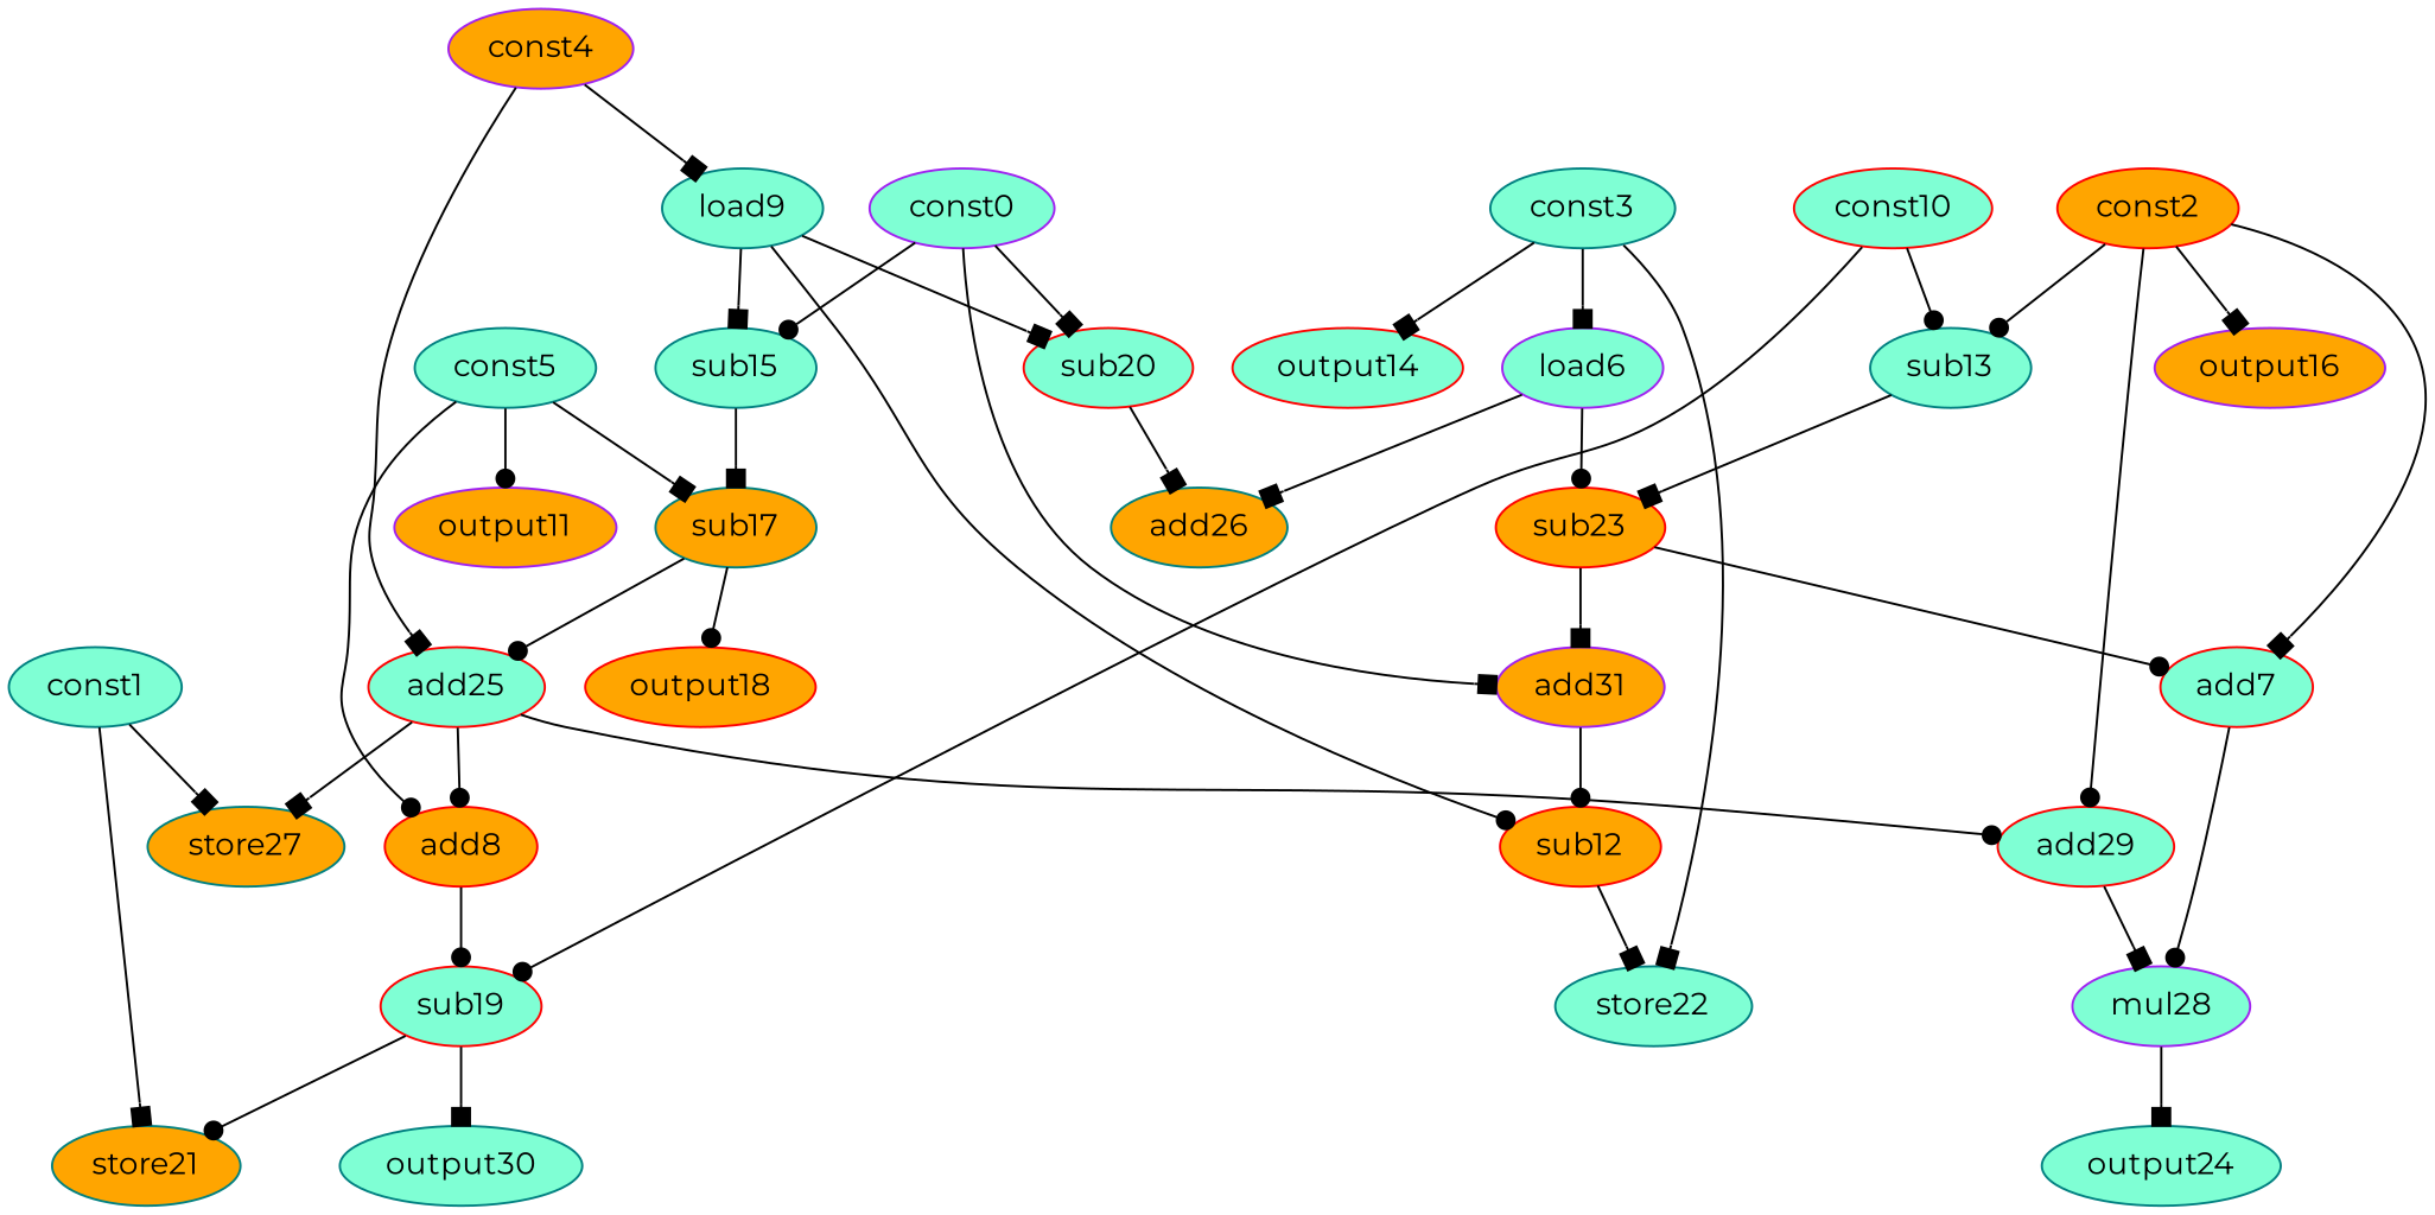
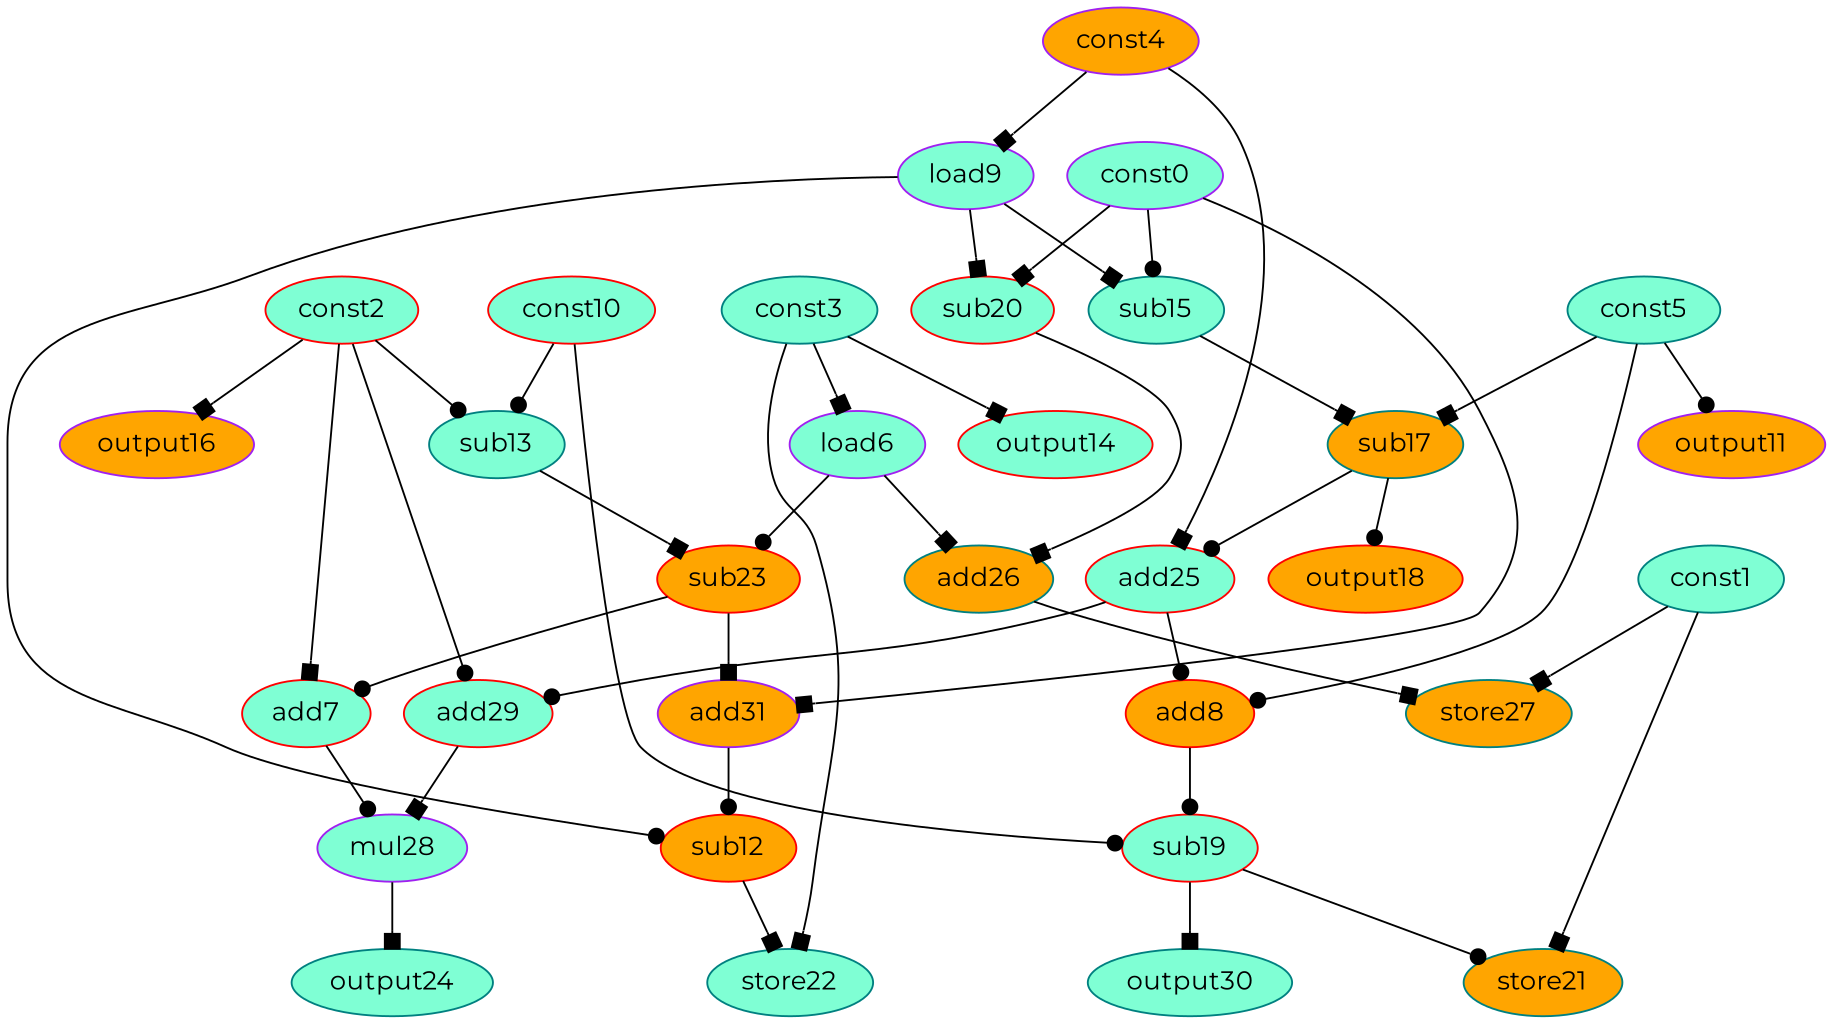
  digraph {
    fontname=Montserrat
    node [color=teal fillcolor=aquamarine fontname=Montserrat opcode=const style=filled]
    edge [arrowhead=box fontname=Montserrat operand=0]
    const0 [color=purple]
    sub15 [opcode=sub]
    sub20 [color=red opcode=sub]
    add31 [color=purple fillcolor=orange opcode=add]
    sub17 [fillcolor=orange opcode=sub]
    add26 [fillcolor=orange opcode=add]
    sub12 [color=red fillcolor=orange opcode=sub]
    store21 [fillcolor=orange opcode=store]
    const1
    store27 [fillcolor=orange opcode=store]
-   const2 [color=red fillcolor=orange]
+   const2 [color=red]
    add7 [color=red opcode=add]
    sub13 [opcode=sub]
    output16 [color=purple fillcolor=orange opcode=output]
    add29 [color=red opcode=add]
    mul28 [color=purple opcode=mul]
    sub23 [color=red fillcolor=orange opcode=sub]
    load6 [color=purple opcode=load]
    const3
    output14 [color=red opcode=output]
    store22 [opcode=store]
    const4 [color=purple fillcolor=orange]
-   load9 [opcode=load]
+   load9 [color=purple opcode=load]
    add25 [color=red opcode=add]
    add8 [color=red fillcolor=orange opcode=add]
    const5
    output11 [color=purple fillcolor=orange opcode=output]
    sub19 [color=red opcode=sub]
    output18 [color=red fillcolor=orange opcode=output]
    output24 [opcode=output]
    output30 [opcode=output]
    const10 [color=red]
    const0 -> sub15 [arrowhead=dot]
    const0 -> sub20
    const0 -> add31
    sub15 -> sub17 [operand=1]
    sub20 -> add26
    add31 -> sub12 [arrowhead=dot operand=1]
    sub17 -> add25 [arrowhead=dot]
    sub17 -> output18 [arrowhead=dot]
-   add25 -> store27 [operand=1]
+   add26 -> store27 [operand=1]
    sub12 -> store22 [operand=1]
    const1 -> store21
    const1 -> store27
    const2 -> add7
    const2 -> sub13 [arrowhead=dot operand=1]
    const2 -> output16
    const2 -> add29 [arrowhead=dot operand=1]
    add7 -> mul28 [arrowhead=dot operand=1]
    sub13 -> sub23
    add29 -> mul28
    mul28 -> output24
    sub23 -> add31 [operand=1]
    sub23 -> add7 [arrowhead=dot operand=1]
    load6 -> add26 [operand=1]
    load6 -> sub23 [arrowhead=dot operand=1]
    const3 -> load6
    const3 -> output14
    const3 -> store22
    const4 -> load9
    const4 -> add25 [operand=1]
    load9 -> sub15 [operand=1]
    load9 -> sub20 [operand=1]
    load9 -> sub12 [arrowhead=dot]
    add25 -> add29 [arrowhead=dot]
    add25 -> add8 [arrowhead=dot]
    add8 -> sub19 [arrowhead=dot]
    const5 -> sub17
    const5 -> add8 [arrowhead=dot operand=1]
    const5 -> output11 [arrowhead=dot]
    sub19 -> store21 [arrowhead=dot operand=1]
    sub19 -> output30
    const10 -> sub13 [arrowhead=dot]
    const10 -> sub19 [arrowhead=dot operand=1]
  }
